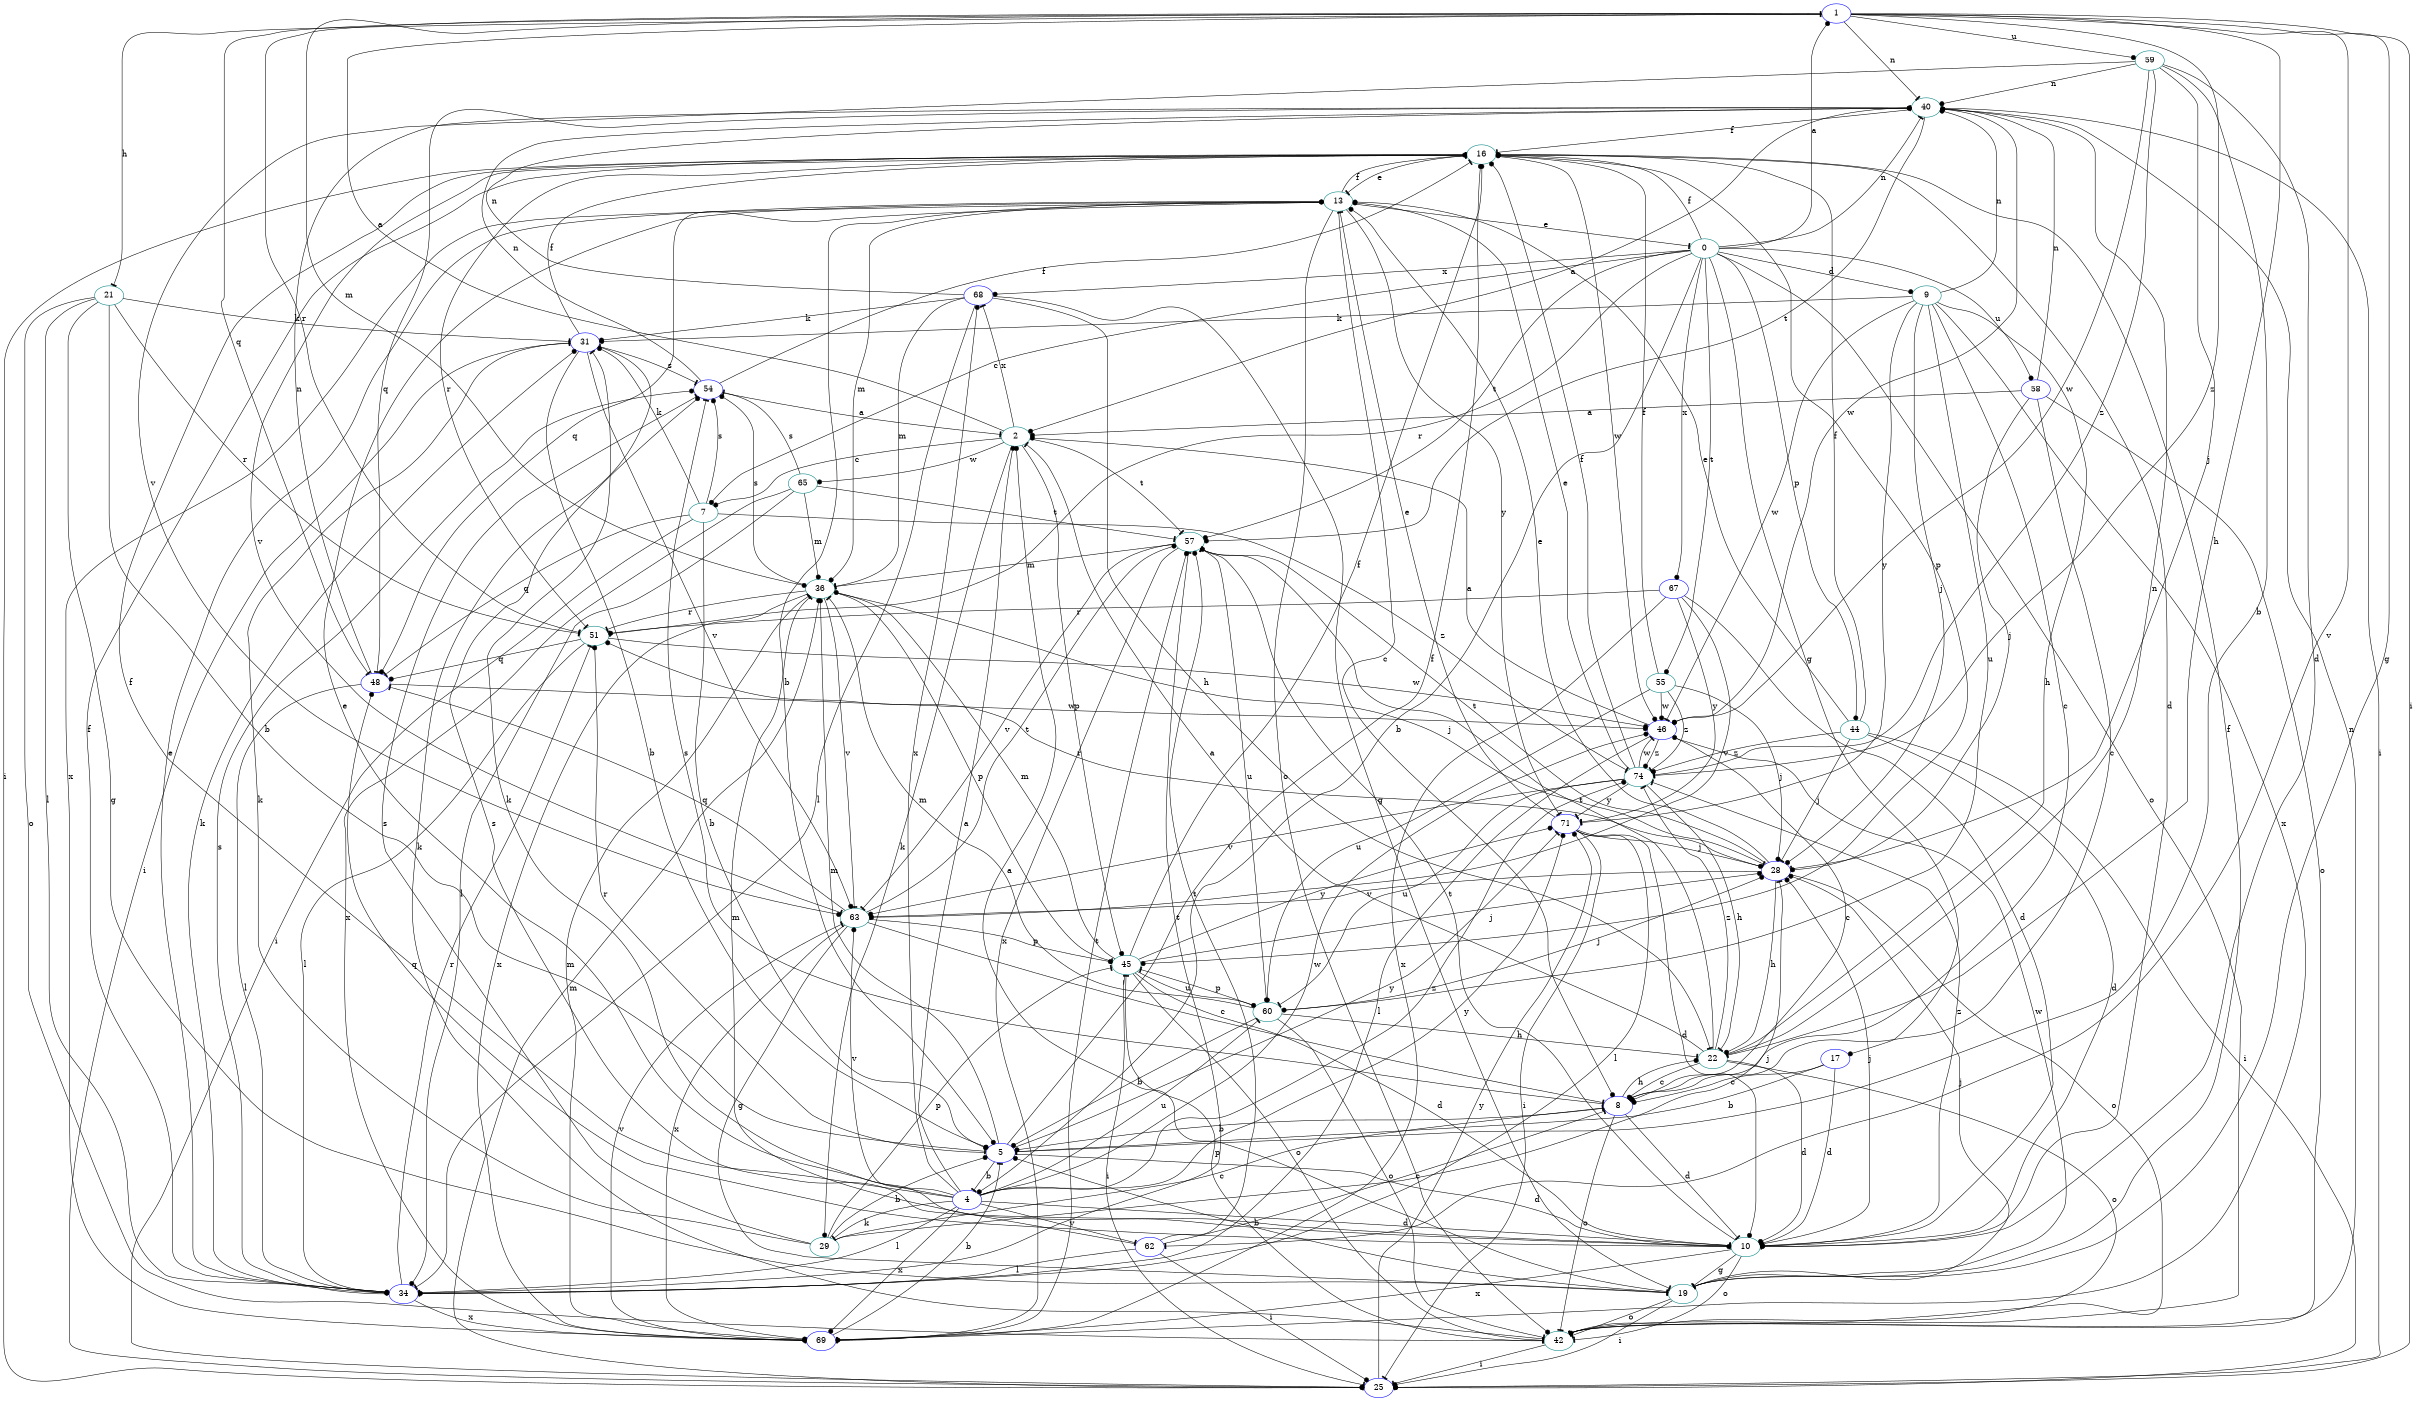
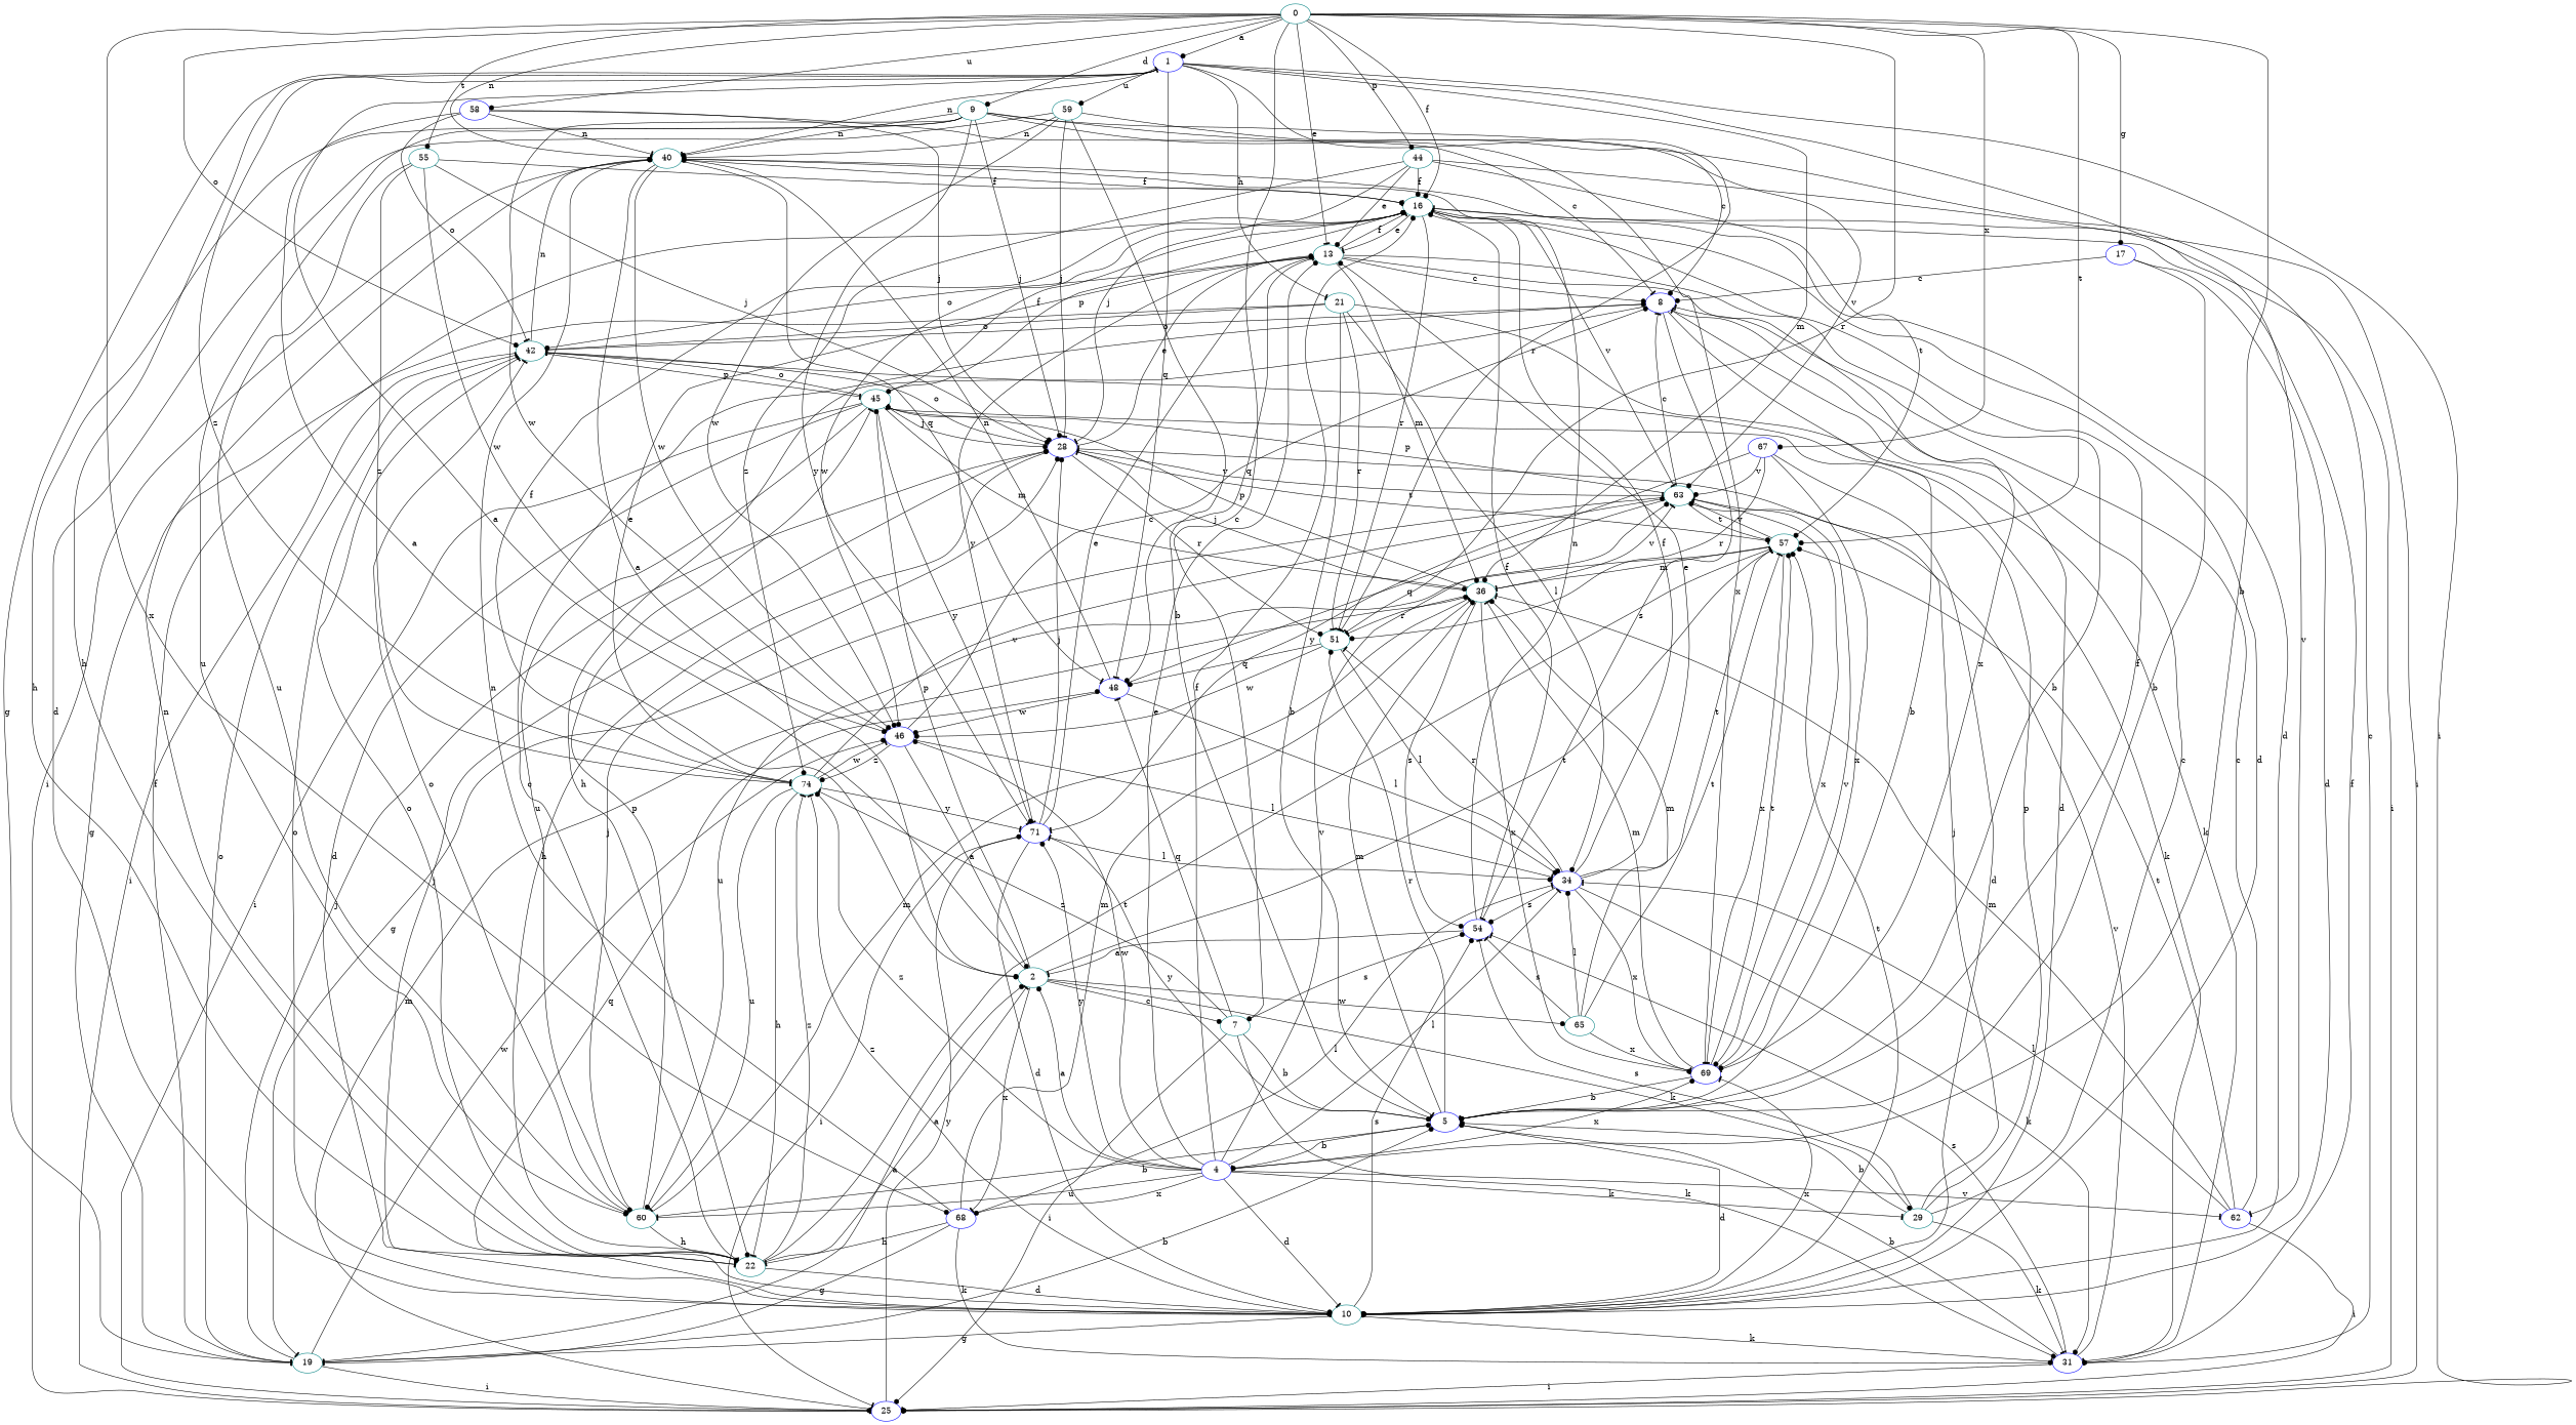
  strict digraph {
    node [color=teal]
    edge [arrowhead=dot]
    1 [color=blue]
    0
    4 [color=blue]
    7
    9
    13
    16
    17 [color=blue]
    40
    42
    44
    51
    55
    57
    58 [color=blue]
    67 [color=blue]
    68 [color=blue]
    19
    21
    22
    25 [color=blue]
    36
    48 [color=blue]
    59
    62 [color=blue]
    74
    2
    29
    10
    34 [color=blue]
    60
    63
    n33 [color=blue label=46]
    69 [color=blue]
    71 [color=blue]
    5 [color=blue]
    31 [color=blue]
    54 [color=blue]
    8 [color=blue]
    28 [color=blue]
    45
    65
    1 -> 40 [arrowhead=tee label=n]
    1 -> 51 [arrowhead=tee label=r]
    1 -> 19 [arrowhead=tee label=g]
    1 -> 21 [arrowhead=tee label=h]
    1 -> 22 [arrowhead=tee label=h]
    1 -> 25 [label=i]
    1 -> 36 [label=m]
    1 -> 48 [arrowhead=tee label=q]
    1 -> 59 [label=u]
    1 -> 62 [arrowhead=tee label=v]
    1 -> 74 [arrowhead=tee label=z]
    0 -> 1 [label=a]
    0 -> 4 [label=b]
    0 -> 7 [label=c]
    0 -> 9 [label=d]
-   13 -> 0 [arrowhead=tee label=e]
+   0 -> 13 [arrowhead=tee label=e]
    0 -> 16 [label=f]
    0 -> 17 [label=g]
    0 -> 40 [arrowhead=tee label=n]
    0 -> 42 [label=o]
    0 -> 44 [label=p]
    0 -> 51 [arrowhead=tee label=r]
    0 -> 55 [label=t]
    0 -> 57 [label=t]
    0 -> 58 [label=u]
    0 -> 67 [label=x]
    0 -> 68 [label=x]
    4 -> 13 [label=e]
    4 -> 16 [label=f]
    4 -> 68 [label=x]
    4 -> 62 [arrowhead=tee label=v]
    4 -> 74 [label=z]
    4 -> 2 [label=a]
    4 -> 29 [arrowhead=tee label=k]
    4 -> 10 [arrowhead=tee label=d]
    4 -> 34 [arrowhead=tee label=l]
    4 -> 60 [arrowhead=tee label=u]
    4 -> 63 [label=v]
    4 -> n33 [label=w]
    4 -> 69 [label=x]
    4 -> 71 [label=y]
    7 -> 25 [label=i]
    7 -> 48 [arrowhead=tee label=q]
    7 -> 74 [arrowhead=tee label=z]
    7 -> 5 [label=b]
    7 -> 31 [label=k]
    7 -> 54 [label=s]
    9 -> 40 [label=n]
    9 -> 22 [arrowhead=tee label=h]
    9 -> 60 [label=u]
    9 -> n33 [arrowhead=tee label=w]
    9 -> 69 [arrowhead=tee label=x]
    9 -> 71 [arrowhead=tee label=y]
-   9 -> 31 [label=k]
+   9 -> 31 [label=c]
    9 -> 8 [label=c]
    9 -> 28 [label=j]
    13 -> 16 [arrowhead=tee label=f]
    13 -> 42 [label=o]
    13 -> 36 [label=m]
    13 -> 48 [label=q]
    13 -> 69 [arrowhead=tee label=x]
    13 -> 71 [arrowhead=tee label=y]
    13 -> 5 [label=b]
    13 -> 8 [label=c]
    16 -> 13 [arrowhead=tee label=e]
    16 -> 51 [arrowhead=tee label=r]
    16 -> 25 [label=i]
    16 -> 10 [arrowhead=tee label=d]
    16 -> 63 [arrowhead=tee label=v]
    16 -> n33 [label=w]
    16 -> 45 [label=p]
    17 -> 10 [label=d]
    17 -> 5 [arrowhead=tee label=b]
    17 -> 8 [label=c]
    40 -> 16 [arrowhead=tee label=f]
    40 -> 57 [label=t]
    40 -> 25 [arrowhead=tee label=i]
    40 -> 48 [arrowhead=tee label=q]
    40 -> 2 [label=a]
    40 -> n33 [label=w]
    42 -> 40 [label=n]
    42 -> 25 [arrowhead=tee label=i]
    42 -> 31 [arrowhead=tee label=k]
    42 -> 45 [arrowhead=tee label=p]
    44 -> 13 [label=e]
    44 -> 16 [label=f]
    44 -> 25 [label=i]
    44 -> 74 [label=z]
    44 -> 10 [label=d]
    44 -> 28 [arrowhead=tee label=j]
    51 -> 48 [label=q]
    51 -> 34 [label=l]
    51 -> n33 [label=w]
    55 -> 16 [label=f]
    55 -> 74 [arrowhead=tee label=z]
    55 -> 60 [label=u]
    55 -> n33 [label=w]
    55 -> 28 [label=j]
    57 -> 36 [arrowhead=tee label=m]
    57 -> 60 [label=u]
    57 -> 63 [arrowhead=tee label=v]
    57 -> 69 [arrowhead=tee label=x]
    58 -> 40 [arrowhead=tee label=n]
    58 -> 42 [arrowhead=tee label=o]
    58 -> 2 [label=a]
    58 -> 8 [arrowhead=tee label=c]
    58 -> 28 [label=j]
    67 -> 51 [label=r]
    67 -> 10 [label=d]
    67 -> 63 [label=v]
    67 -> 69 [label=x]
    67 -> 71 [arrowhead=tee label=y]
    68 -> 40 [label=n]
    68 -> 19 [arrowhead=tee label=g]
    68 -> 22 [arrowhead=tee label=h]
    68 -> 36 [arrowhead=tee label=m]
    68 -> 34 [arrowhead=tee label=l]
    68 -> 31 [label=k]
    19 -> 16 [label=f]
    19 -> 42 [arrowhead=tee label=o]
    19 -> 25 [label=i]
    19 -> 2 [label=a]
    19 -> n33 [label=w]
    19 -> 5 [label=b]
    19 -> 28 [label=j]
    21 -> 42 [arrowhead=tee label=o]
    21 -> 51 [arrowhead=tee label=r]
    21 -> 19 [arrowhead=tee label=g]
    21 -> 34 [label=l]
    21 -> 5 [arrowhead=tee label=b]
    21 -> 31 [arrowhead=tee label=k]
    22 -> 40 [label=n]
    22 -> 42 [arrowhead=tee label=o]
    22 -> 57 [arrowhead=tee label=t]
    22 -> 74 [arrowhead=tee label=z]
    22 -> 2 [arrowhead=tee label=a]
    22 -> 10 [label=d]
    22 -> 8 [label=c]
    25 -> 36 [label=m]
    25 -> 71 [label=y]
    36 -> 51 [arrowhead=tee label=r]
    36 -> 63 [arrowhead=tee label=v]
    36 -> 69 [label=x]
    36 -> 54 [label=s]
    36 -> 28 [arrowhead=tee label=j]
    36 -> 45 [arrowhead=tee label=p]
    48 -> 40 [label=n]
    48 -> 34 [label=l]
    48 -> n33 [label=w]
    59 -> 40 [label=n]
-   59 -> 74 [arrowhead=tee label=z]
    59 -> 10 [label=d]
    59 -> 63 [label=v]
    59 -> n33 [label=w]
    59 -> 5 [arrowhead=tee label=b]
    59 -> 28 [arrowhead=tee label=j]
    62 -> 57 [label=t]
    62 -> 25 [label=i]
    62 -> 36 [arrowhead=tee label=m]
    62 -> 34 [arrowhead=tee label=l]
    62 -> 8 [arrowhead=tee label=c]
    74 -> 13 [label=e]
    74 -> 16 [label=f]
    74 -> 22 [arrowhead=tee label=h]
    74 -> 60 [arrowhead=tee label=u]
    74 -> 63 [label=v]
    74 -> n33 [arrowhead=tee label=w]
    74 -> 71 [arrowhead=tee label=y]
    2 -> 1 [arrowhead=tee label=a]
    2 -> 7 [label=c]
    2 -> 57 [arrowhead=tee label=t]
    2 -> 68 [arrowhead=tee label=x]
    2 -> 29 [label=k]
    2 -> 45 [label=p]
    2 -> 65 [label=w]
    29 -> 5 [label=b]
    29 -> 31 [arrowhead=tee label=k]
    29 -> 54 [arrowhead=tee label=s]
    29 -> 8 [arrowhead=tee label=c]
    29 -> 28 [arrowhead=tee label=j]
    29 -> 45 [arrowhead=tee label=p]
    10 -> 42 [arrowhead=tee label=o]
    10 -> 57 [label=t]
    10 -> 19 [arrowhead=tee label=g]
    10 -> 48 [label=q]
    10 -> 74 [arrowhead=tee label=z]
    10 -> 69 [arrowhead=tee label=x]
    10 -> 31 [arrowhead=tee label=k]
    10 -> 54 [label=s]
    10 -> 28 [label=j]
    34 -> 13 [label=e]
    34 -> 16 [arrowhead=tee label=f]
    34 -> 51 [arrowhead=tee label=r]
    34 -> 57 [arrowhead=tee label=t]
    34 -> 69 [arrowhead=tee label=x]
    34 -> 31 [label=k]
    34 -> 54 [label=s]
    60 -> 42 [arrowhead=tee label=o]
    60 -> 22 [arrowhead=tee label=h]
    60 -> 36 [arrowhead=tee label=m]
    60 -> 5 [label=b]
    60 -> 28 [label=j]
    60 -> 45 [arrowhead=tee label=p]
    63 -> 57 [label=t]
    63 -> 19 [arrowhead=tee label=g]
    63 -> 48 [arrowhead=tee label=q]
    63 -> 69 [label=x]
    63 -> 8 [arrowhead=tee label=c]
    63 -> 45 [label=p]
    n33 -> 74 [label=z]
    n33 -> 2 [label=a]
    n33 -> 34 [arrowhead=tee label=l]
    n33 -> 8 [label=c]
    69 -> 57 [label=t]
    69 -> 36 [arrowhead=tee label=m]
    69 -> 63 [arrowhead=tee label=v]
    69 -> 5 [arrowhead=tee label=b]
    71 -> 13 [arrowhead=tee label=e]
    71 -> 25 [arrowhead=tee label=i]
    71 -> 10 [label=d]
    71 -> 34 [label=l]
    71 -> 28 [label=j]
    5 -> 4 [arrowhead=tee label=b]
    5 -> 16 [label=f]
    5 -> 51 [label=r]
    5 -> 36 [label=m]
    5 -> 10 [label=d]
    5 -> 71 [arrowhead=tee label=y]
    31 -> 16 [arrowhead=tee label=f]
    31 -> 25 [arrowhead=tee label=i]
    31 -> 63 [label=v]
    31 -> 5 [label=b]
    31 -> 54 [arrowhead=tee label=s]
    54 -> 16 [arrowhead=tee label=f]
    54 -> 40 [arrowhead=tee label=n]
    54 -> 2 [arrowhead=tee label=a]
    8 -> 42 [arrowhead=tee label=o]
    8 -> 22 [label=h]
    8 -> 10 [arrowhead=tee label=d]
    8 -> 5 [label=b]
    8 -> 54 [arrowhead=tee label=s]
    28 -> 13 [label=e]
    28 -> 42 [arrowhead=tee label=o]
    28 -> 51 [label=r]
    28 -> 57 [arrowhead=tee label=t]
    28 -> 22 [label=h]
    28 -> 63 [arrowhead=tee label=v]
    45 -> 16 [label=f]
    45 -> 42 [arrowhead=tee label=o]
    45 -> 25 [arrowhead=tee label=i]
    45 -> 36 [label=m]
    45 -> 10 [arrowhead=tee label=d]
    45 -> 60 [label=u]
    45 -> 71 [label=y]
    45 -> 28 [label=j]
    65 -> 57 [arrowhead=tee label=t]
    65 -> 36 [label=m]
    65 -> 34 [label=l]
    65 -> 69 [arrowhead=tee label=x]
    65 -> 54 [arrowhead=tee label=s]
  }
